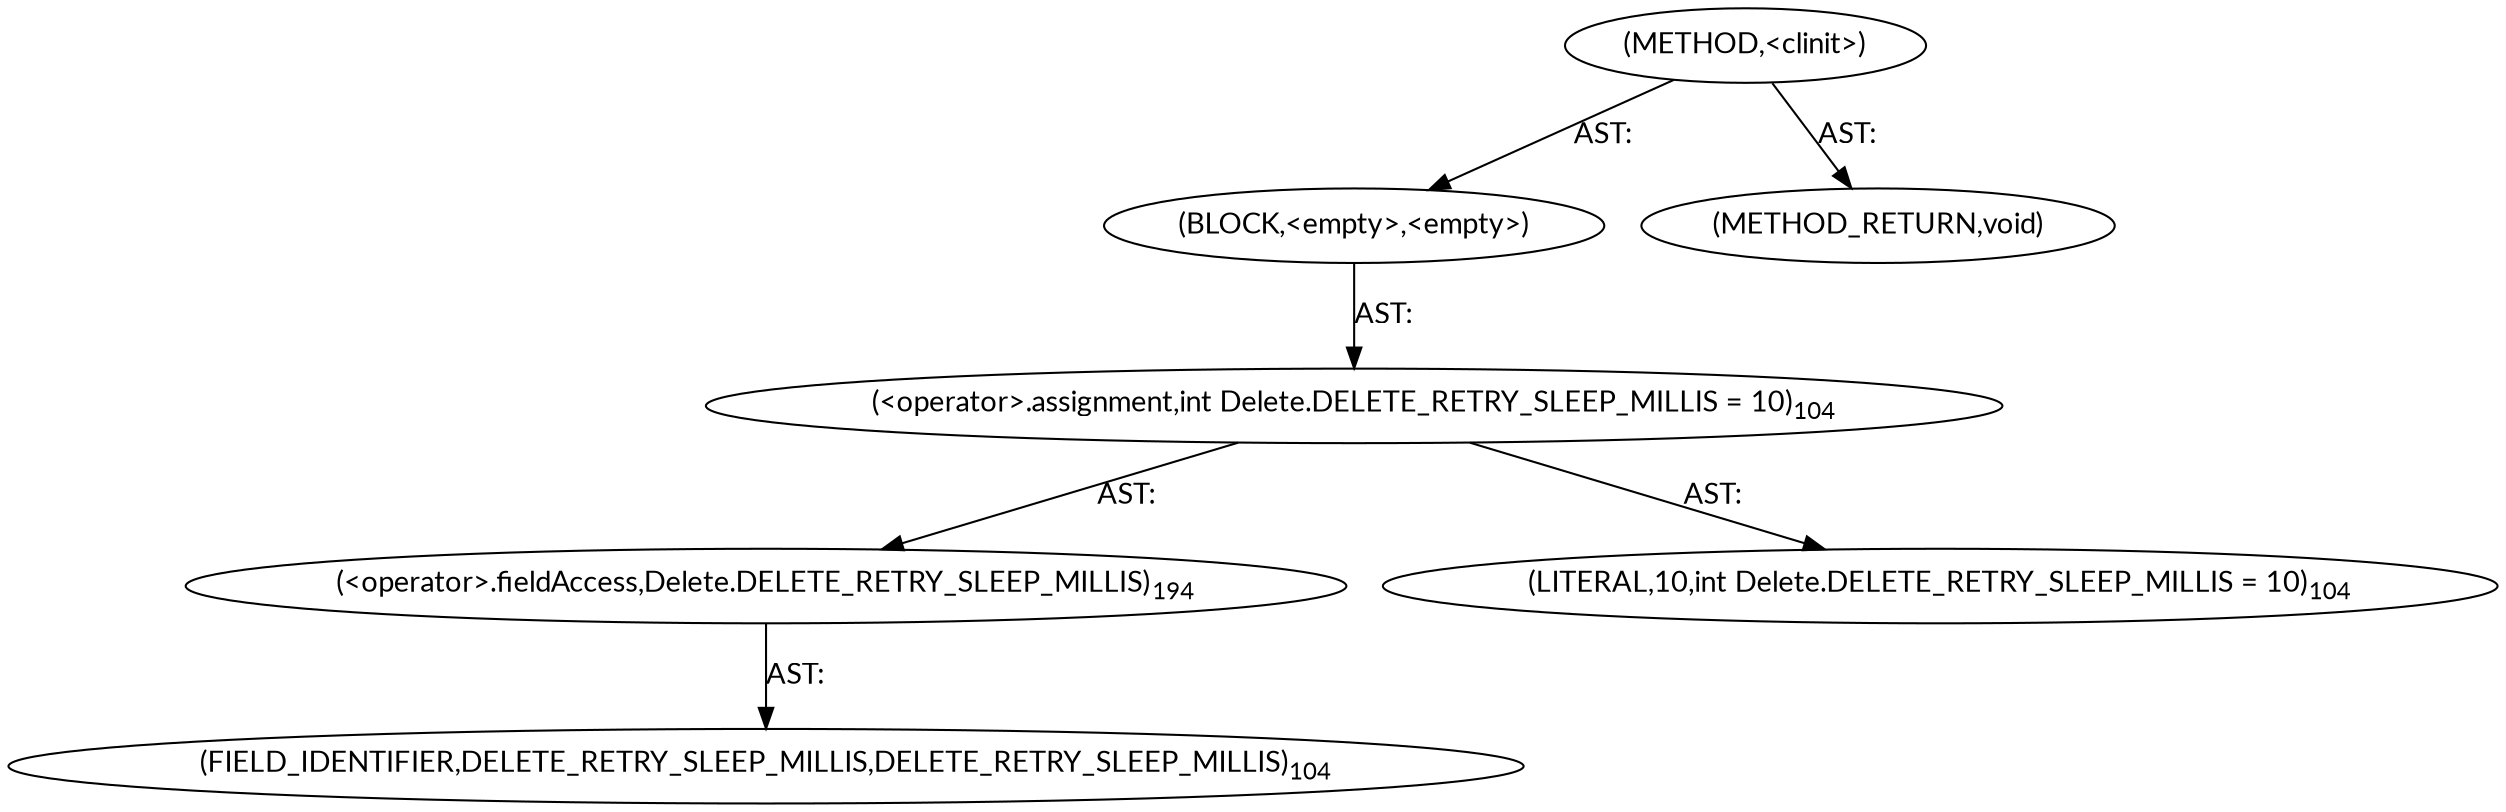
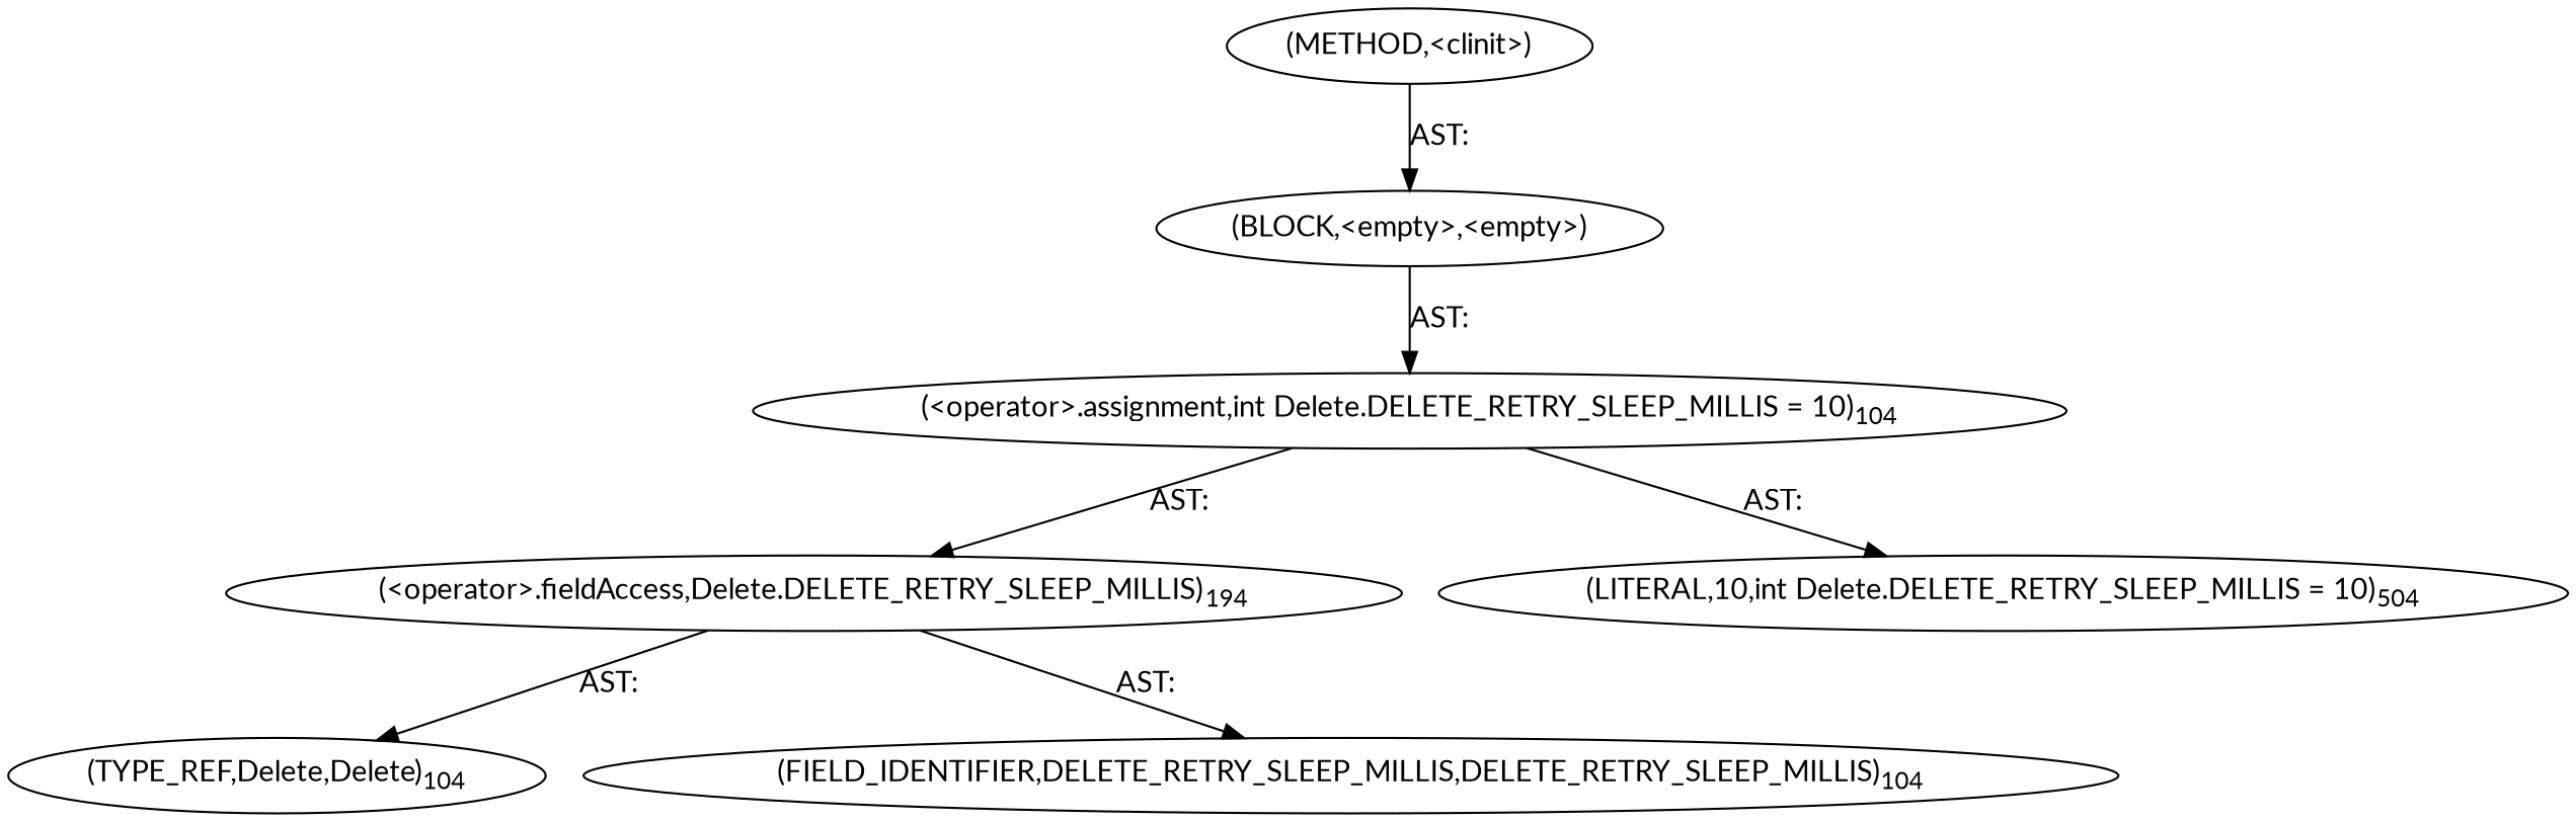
  digraph {
    fontname=Lato
    node [fontname=Lato]
    edge [fontname=Lato]
    n1 [label=<(METHOD,&lt;clinit&gt;)>]
    n2 [label=<(BLOCK,&lt;empty&gt;,&lt;empty&gt;)>]
-   n3 [label=<(METHOD_RETURN,void)>]
    n4 [label=<(&lt;operator&gt;.assignment,int Delete.DELETE_RETRY_SLEEP_MILLIS = 10)<SUB>104</SUB>>]
    n5 [label=<(&lt;operator&gt;.fieldAccess,Delete.DELETE_RETRY_SLEEP_MILLIS)<SUB>194</SUB>>]
-   n6 [label=<(LITERAL,10,int Delete.DELETE_RETRY_SLEEP_MILLIS = 10)<SUB>104</SUB>>]
+   n6 [label=<(LITERAL,10,int Delete.DELETE_RETRY_SLEEP_MILLIS = 10)<SUB>504</SUB>>]
+   n7 [label=<(TYPE_REF,Delete,Delete)<SUB>104</SUB>>]
    n8 [label=<(FIELD_IDENTIFIER,DELETE_RETRY_SLEEP_MILLIS,DELETE_RETRY_SLEEP_MILLIS)<SUB>104</SUB>>]
    n1 -> n2 [label="AST: "]
-   n1 -> n3 [label="AST: "]
    n2 -> n4 [label="AST: "]
    n4 -> n5 [label="AST: "]
    n4 -> n6 [label="AST: "]
+   n5 -> n7 [label="AST: "]
    n5 -> n8 [label="AST: "]
  }
